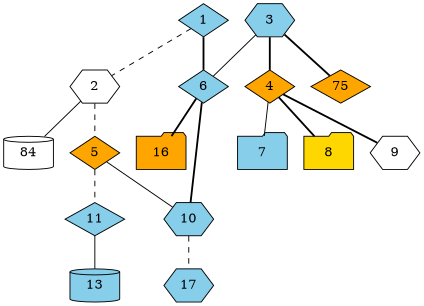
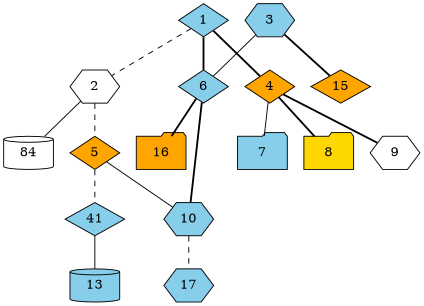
  graph {
    node [chem=C fillcolor=skyblue shape=diamond style=filled]
    edge [style=bold valence=1]
    2 [fillcolor=white shape=hexagon]
    1
    4 [fillcolor=orange]
    6
    5 [fillcolor=orange]
    n6 [chem=H fillcolor=white label=84 shape=cylinder]
    3 [shape=hexagon]
-   15 [chem=H fillcolor=orange label=75]
+   15 [chem=H fillcolor=orange]
    7 [chem=F shape=folder]
    8 [chem=F fillcolor=gold shape=folder]
    9 [chem=F fillcolor=white shape=hexagon]
    10 [shape=hexagon]
-   11 [chem=N]
+   11 [chem=N label=41]
    16 [chem=H fillcolor=orange shape=folder]
    17 [chem=H shape=hexagon]
    13 [chem=O shape=cylinder]
    2 -- 5 [style=dashed valence=2]
    2 -- n6 [style=solid]
    1 -- 2 [style=dashed]
-   3 -- 4
+   1 -- 4
    1 -- 6 [valence=2]
    4 -- 7 [style=solid]
    4 -- 8
    4 -- 9
    6 -- 10 [valence=2]
    6 -- 16
    5 -- 10 [style=solid]
    5 -- 11 [style=dashed]
    3 -- 6 [style=solid]
    3 -- 15
    10 -- 17 [style=dashed]
    11 -- 13 [style=solid]
  }
